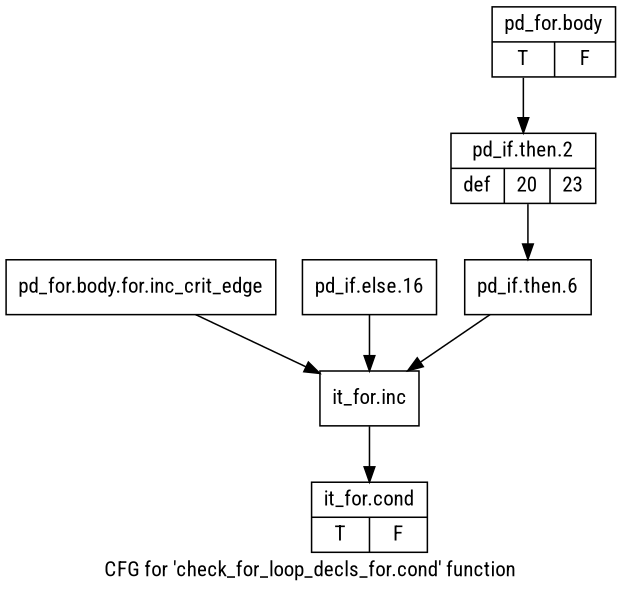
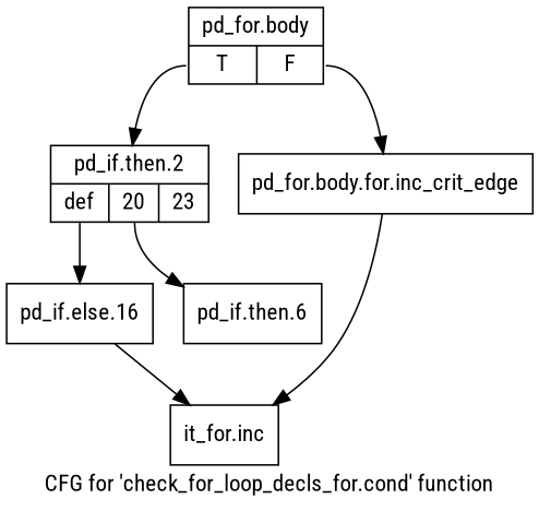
  digraph {
    fontname="Roboto Condensed"
    label="CFG for 'check_for_loop_decls_for.cond' function"
    node [fontname="Roboto Condensed" shape=record]
    edge [fontname="Roboto Condensed"]
-   n1 [label="{it_for.cond|{<s0>T|<s1>F}}"]
    n2 [label="{pd_for.body|{<s0>T|<s1>F}}"]
    n3 [label="{pd_if.then.2|{<s0>def|<s1>20|<s2>23}}"]
    n4 [label="{pd_for.body.for.inc_crit_edge}"]
    n5 [label="{pd_if.else.16}"]
    n6 [label="{pd_if.then.6}"]
    n7 [label="{it_for.inc}"]
    n2 -> n3 [tailport=s0]
+   n2 -> n4 [tailport=s1]
+   n3 -> n5 [tailport=s0]
    n3 -> n6 [tailport=s1]
    n4 -> n7
    n5 -> n7
-   n6 -> n7
-   n7 -> n1
  }
